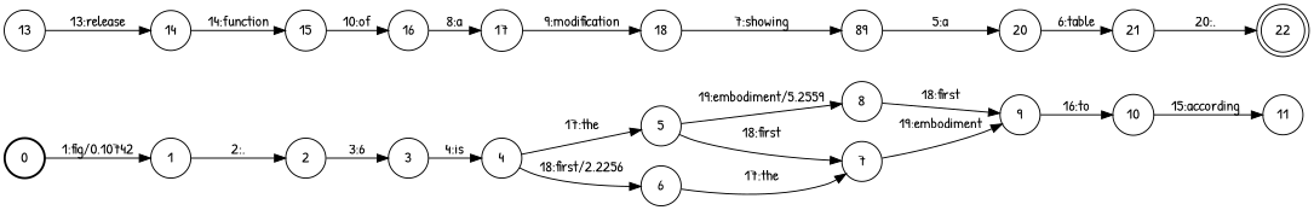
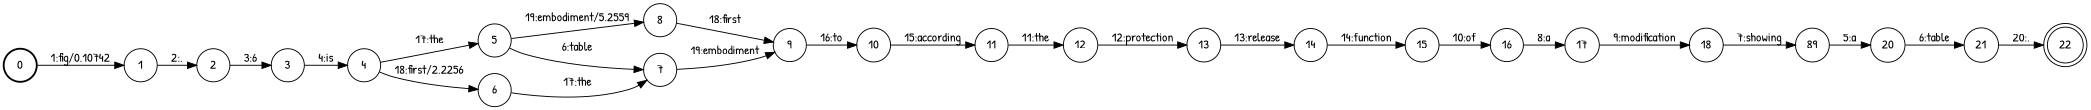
  digraph {
    fontname="Patrick Hand"
    nodesep=0.25
    rankdir=LR
    ranksep=0.4
    node [fontname="Patrick Hand" fontsize=14 shape=circle style=solid]
    edge [fontname="Patrick Hand" fontsize=14]
    n1 [label=0 style=bold]
    n2 [label=1]
    n3 [label=2]
    n4 [label=3]
    n5 [label=4]
    n6 [label=5]
    n7 [label=6]
    n8 [label=7]
    n9 [label=8]
    n10 [label=9]
    n11 [label=10]
    n12 [label=11]
+   n13 [label=12]
    n14 [label=13]
    n15 [label=14]
    n16 [label=15]
    n17 [label=16]
    n18 [label=17]
    n19 [label=18]
    n20 [label=89]
    n21 [label=20]
    n22 [label=21]
    n23 [label=22 shape=doublecircle]
    n1 -> n2 [label="1:fig/0.10742"]
    n2 -> n3 [label="2:."]
    n3 -> n4 [label="3:6"]
    n4 -> n5 [label="4:is"]
    n5 -> n6 [label="17:the"]
    n5 -> n7 [label="18:first/2.2256"]
-   n6 -> n8 [label="18:first"]
+   n6 -> n8 [label="6:table"]
    n6 -> n9 [label="19:embodiment/5.2559"]
    n7 -> n8 [label="17:the"]
    n8 -> n10 [label="19:embodiment"]
    n9 -> n10 [label="18:first"]
    n10 -> n11 [label="16:to"]
    n11 -> n12 [label="15:according"]
+   n12 -> n13 [label="11:the"]
+   n13 -> n14 [label="12:protection"]
    n14 -> n15 [label="13:release"]
    n15 -> n16 [label="14:function"]
    n16 -> n17 [label="10:of"]
    n17 -> n18 [label="8:a"]
    n18 -> n19 [label="9:modification"]
    n19 -> n20 [label="7:showing"]
    n20 -> n21 [label="5:a"]
    n21 -> n22 [label="6:table"]
    n22 -> n23 [label="20:."]
  }
